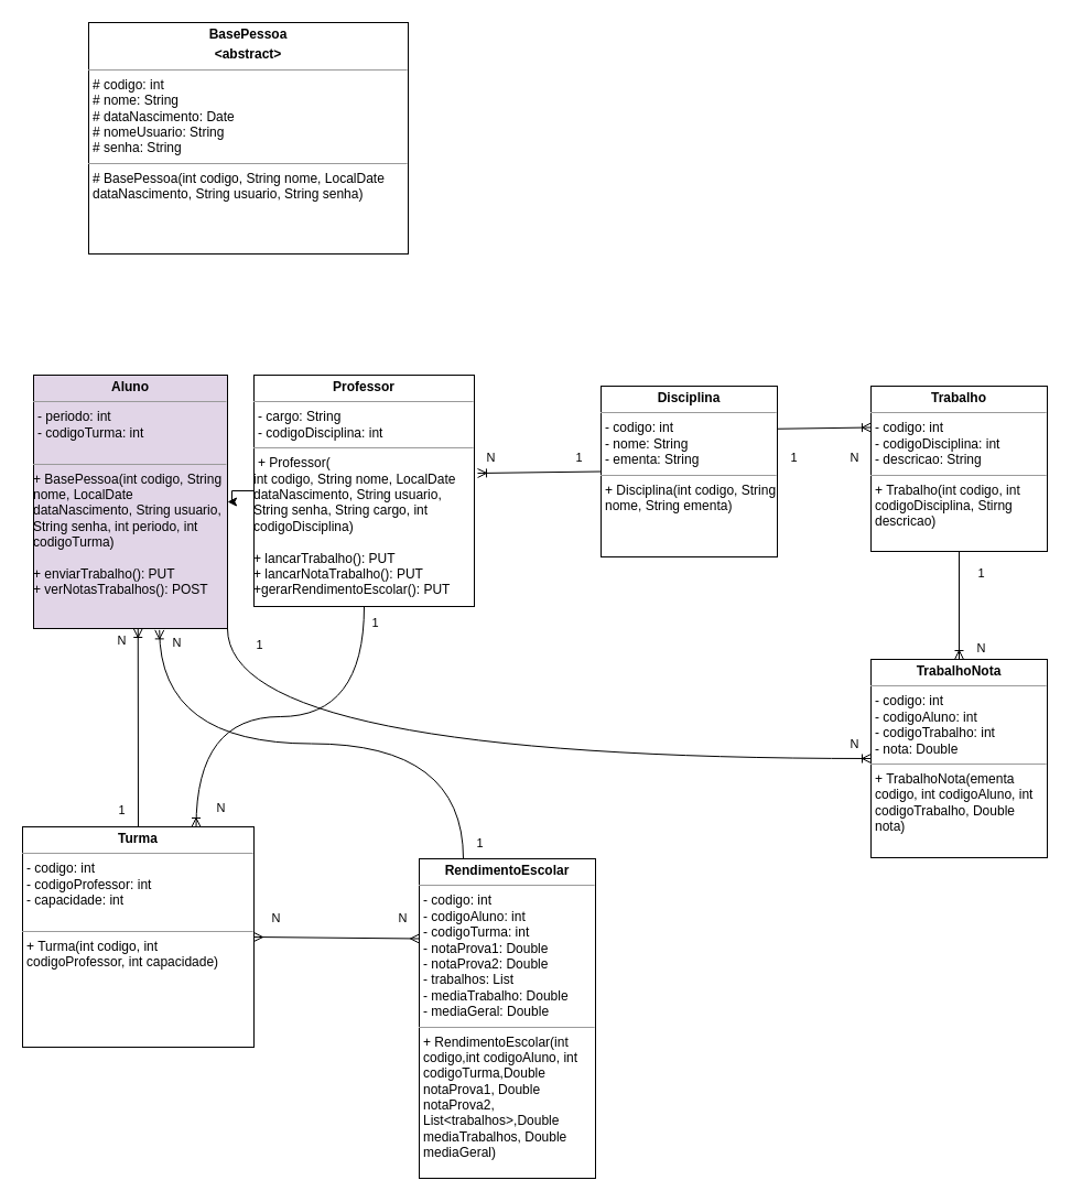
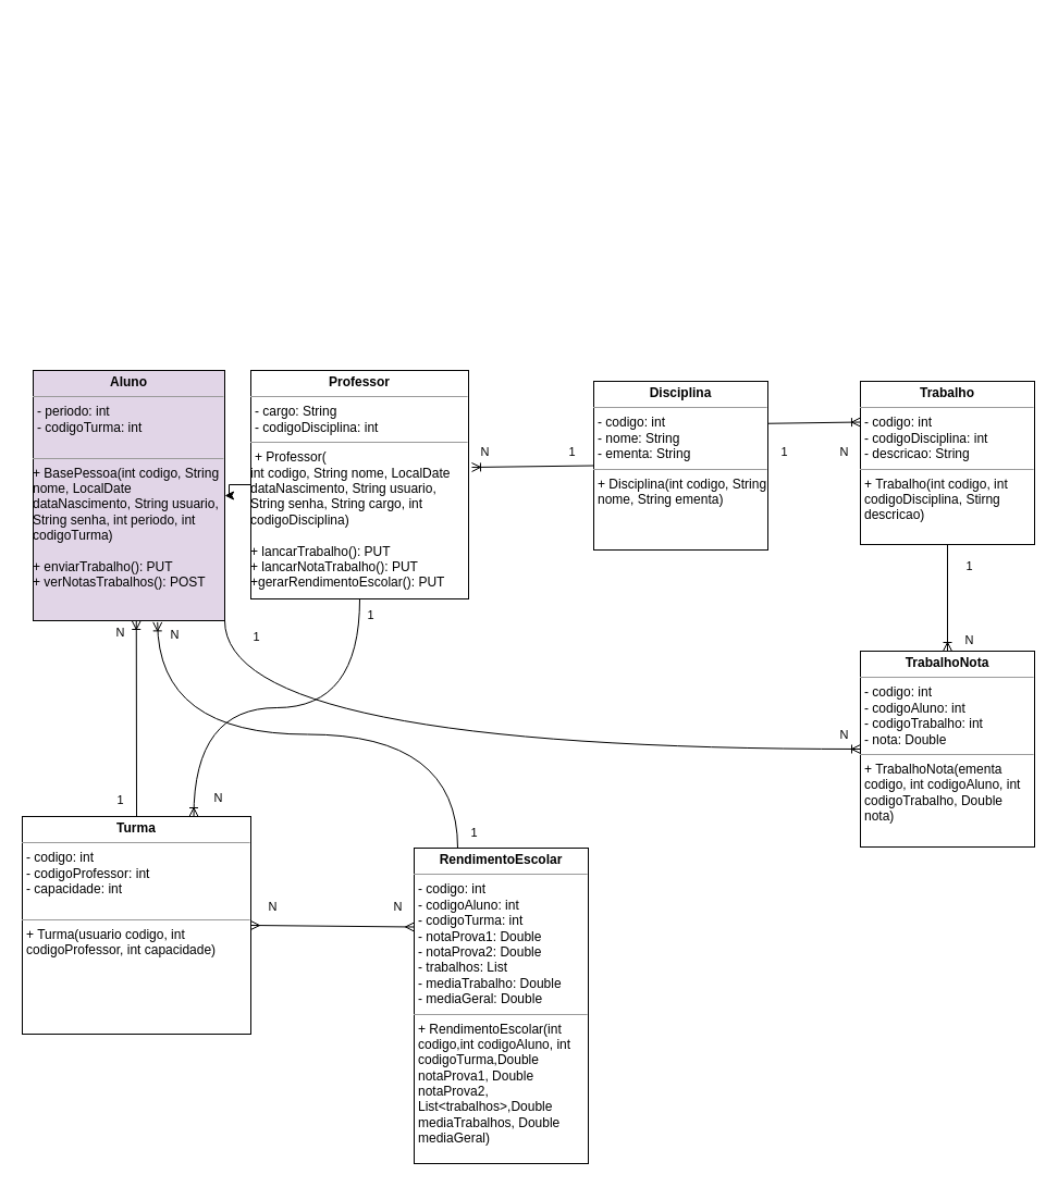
  <mxCell id="0" />
  <mxCell id="1" parent="0" />
- <mxCell id="2" value="&lt;p style=&quot;margin:0px;margin-top:4px;text-align:center;&quot;&gt;&lt;b&gt;BasePessoa&lt;/b&gt;&lt;/p&gt;&lt;p style=&quot;margin:0px;margin-top:4px;text-align:center;&quot;&gt;&lt;b&gt;&amp;lt;abstract&amp;gt;&lt;/b&gt;&lt;/p&gt;&lt;hr size=&quot;1&quot;&gt;&lt;p style=&quot;margin:0px;margin-left:4px;&quot;&gt;# codigo: int&lt;/p&gt;&lt;p style=&quot;margin:0px;margin-left:4px;&quot;&gt;# nome: String&lt;/p&gt;&lt;p style=&quot;margin:0px;margin-left:4px;&quot;&gt;# dataNascimento: Date&lt;/p&gt;&lt;p style=&quot;margin:0px;margin-left:4px;&quot;&gt;# nomeUsuario: String&lt;/p&gt;&lt;p style=&quot;margin:0px;margin-left:4px;&quot;&gt;# senha: String&lt;/p&gt;&lt;hr size=&quot;1&quot;&gt;&lt;p style=&quot;margin:0px;margin-left:4px;&quot;&gt;# BasePessoa(int codigo, String nome, LocalDate dataNascimento, String usuario, String senha)&lt;/p&gt;" style="verticalAlign=top;align=left;overflow=fill;fontSize=12;fontFamily=Helvetica;html=1;whiteSpace=wrap;" vertex="1" parent="1"><mxGeometry x="80" y="20" width="290" height="210" as="geometry" /></mxCell>
  <mxCell id="3" value="" style="edgeStyle=orthogonalEdgeStyle;rounded=0;orthogonalLoop=1;jettySize=auto;html=1;" edge="1" parent="1" source="4" target="5"><mxGeometry relative="1" as="geometry" /></mxCell>
  <mxCell id="4" value="&lt;p style=&quot;margin:0px;margin-top:4px;text-align:center;&quot;&gt;&lt;b&gt;Professor&lt;/b&gt;&lt;/p&gt;&lt;hr size=&quot;1&quot;&gt;&lt;p style=&quot;margin:0px;margin-left:4px;&quot;&gt;- cargo: String&lt;/p&gt;&lt;p style=&quot;margin:0px;margin-left:4px;&quot;&gt;- codigoDisciplina: int&lt;/p&gt;&lt;hr size=&quot;1&quot;&gt;&lt;p style=&quot;margin:0px;margin-left:4px;&quot;&gt;+ Professor(&lt;/p&gt;int codigo, String nome, LocalDate dataNascimento, String usuario, String senha, String cargo, int codigoDisciplina&lt;span style=&quot;background-color: initial;&quot;&gt;)&lt;br&gt;&lt;br&gt;+ lancarTrabalho(): PUT&lt;br&gt;+ lancarNotaTrabalho(): PUT&lt;br&gt;+gerarRendimentoEscolar(): PUT&lt;br&gt;&lt;br&gt;&lt;/span&gt;" style="verticalAlign=top;align=left;overflow=fill;fontSize=12;fontFamily=Helvetica;html=1;whiteSpace=wrap;" vertex="1" parent="1"><mxGeometry x="230" y="340" width="200" height="210" as="geometry" /></mxCell>
  <mxCell id="5" value="&lt;p style=&quot;margin:0px;margin-top:4px;text-align:center;&quot;&gt;&lt;b&gt;Aluno&lt;/b&gt;&lt;/p&gt;&lt;hr size=&quot;1&quot;&gt;&lt;p style=&quot;margin:0px;margin-left:4px;&quot;&gt;- periodo: int&lt;/p&gt;&lt;p style=&quot;margin:0px;margin-left:4px;&quot;&gt;- codigoTurma: int&lt;/p&gt;&lt;br&gt;&lt;hr size=&quot;1&quot;&gt;&lt;p style=&quot;margin:0px;margin-left:4px;&quot;&gt;&lt;/p&gt;+ BasePessoa(int codigo, String nome, LocalDate dataNascimento, String usuario, String senha, int periodo, int codigoTurma)&lt;br&gt;&lt;br&gt;+ enviarTrabalho(): PUT&lt;br&gt;+ verNotasTrabalhos(): POST" style="verticalAlign=top;align=left;overflow=fill;fontSize=12;fontFamily=Helvetica;html=1;whiteSpace=wrap;fillColor=#e1d5e7;" vertex="1" parent="1"><mxGeometry x="30" y="340" width="176" height="230" as="geometry" /></mxCell>
  <mxCell id="6" value="&lt;p style=&quot;margin:0px;margin-top:4px;text-align:center;&quot;&gt;&lt;b&gt;Disciplina&lt;/b&gt;&lt;/p&gt;&lt;hr size=&quot;1&quot;&gt;&lt;p style=&quot;margin:0px;margin-left:4px;&quot;&gt;- codigo: int&lt;/p&gt;&lt;p style=&quot;margin:0px;margin-left:4px;&quot;&gt;- nome: String&lt;/p&gt;&lt;p style=&quot;margin:0px;margin-left:4px;&quot;&gt;- ementa: String&lt;/p&gt;&lt;hr size=&quot;1&quot;&gt;&lt;p style=&quot;margin:0px;margin-left:4px;&quot;&gt;+ Disciplina(int codigo, String nome, String ementa)&lt;/p&gt;" style="verticalAlign=top;align=left;overflow=fill;fontSize=12;fontFamily=Helvetica;html=1;whiteSpace=wrap;" vertex="1" parent="1"><mxGeometry x="545" y="350" width="160" height="155" as="geometry" /></mxCell>
- <mxCell id="7" value="&lt;p style=&quot;margin:0px;margin-top:4px;text-align:center;&quot;&gt;&lt;b&gt;Turma&lt;/b&gt;&lt;/p&gt;&lt;hr size=&quot;1&quot;&gt;&lt;p style=&quot;margin:0px;margin-left:4px;&quot;&gt;- codigo: int&lt;/p&gt;&lt;p style=&quot;margin:0px;margin-left:4px;&quot;&gt;- codigoProfessor: int&lt;/p&gt;&lt;p style=&quot;margin:0px;margin-left:4px;&quot;&gt;- capacidade: int&lt;/p&gt;&lt;p style=&quot;margin:0px;margin-left:4px;&quot;&gt;&lt;br&gt;&lt;/p&gt;&lt;hr size=&quot;1&quot;&gt;&lt;p style=&quot;margin:0px;margin-left:4px;&quot;&gt;+ Turma(int codigo, int codigoProfessor, int capacidade)&lt;/p&gt;" style="verticalAlign=top;align=left;overflow=fill;fontSize=12;fontFamily=Helvetica;html=1;whiteSpace=wrap;" vertex="1" parent="1"><mxGeometry y="750" width="210" height="200" as="geometry" x="20" /></mxCell>
+ <mxCell id="7" value="&lt;p style=&quot;margin:0px;margin-top:4px;text-align:center;&quot;&gt;&lt;b&gt;Turma&lt;/b&gt;&lt;/p&gt;&lt;hr size=&quot;1&quot;&gt;&lt;p style=&quot;margin:0px;margin-left:4px;&quot;&gt;- codigo: int&lt;/p&gt;&lt;p style=&quot;margin:0px;margin-left:4px;&quot;&gt;- codigoProfessor: int&lt;/p&gt;&lt;p style=&quot;margin:0px;margin-left:4px;&quot;&gt;- capacidade: int&lt;/p&gt;&lt;p style=&quot;margin:0px;margin-left:4px;&quot;&gt;&lt;br&gt;&lt;/p&gt;&lt;hr size=&quot;1&quot;&gt;&lt;p style=&quot;margin:0px;margin-left:4px;&quot;&gt;+ Turma(usuario codigo, int codigoProfessor, int capacidade)&lt;/p&gt;" style="verticalAlign=top;align=left;overflow=fill;fontSize=12;fontFamily=Helvetica;html=1;whiteSpace=wrap;" vertex="1" parent="1"><mxGeometry y="750" width="210" height="200" as="geometry" x="20" /></mxCell>
  <mxCell id="8" value="&lt;p style=&quot;margin:0px;margin-top:4px;text-align:center;&quot;&gt;&lt;b&gt;Trabalho&lt;/b&gt;&lt;/p&gt;&lt;hr size=&quot;1&quot;&gt;&lt;p style=&quot;margin:0px;margin-left:4px;&quot;&gt;- codigo: int&lt;/p&gt;&lt;p style=&quot;margin:0px;margin-left:4px;&quot;&gt;- codigoDisciplina: int&lt;/p&gt;&lt;p style=&quot;margin:0px;margin-left:4px;&quot;&gt;- descricao: String&lt;/p&gt;&lt;hr size=&quot;1&quot;&gt;&lt;p style=&quot;margin:0px;margin-left:4px;&quot;&gt;+ Trabalho(int codigo, int codigoDisciplina, Stirng descricao)&lt;/p&gt;" style="verticalAlign=top;align=left;overflow=fill;fontSize=12;fontFamily=Helvetica;html=1;whiteSpace=wrap;" vertex="1" parent="1"><mxGeometry x="790" y="350" width="160" height="150" as="geometry" /></mxCell>
  <mxCell id="9" value="&lt;p style=&quot;margin:0px;margin-top:4px;text-align:center;&quot;&gt;&lt;b&gt;TrabalhoNota&lt;/b&gt;&lt;/p&gt;&lt;hr size=&quot;1&quot;&gt;&lt;p style=&quot;margin:0px;margin-left:4px;&quot;&gt;- codigo: int&lt;/p&gt;&lt;p style=&quot;margin:0px;margin-left:4px;&quot;&gt;- codigoAluno: int&lt;/p&gt;&lt;p style=&quot;margin:0px;margin-left:4px;&quot;&gt;- codigoTrabalho: int&lt;/p&gt;&lt;p style=&quot;margin:0px;margin-left:4px;&quot;&gt;- nota: Double&lt;/p&gt;&lt;hr size=&quot;1&quot;&gt;&lt;p style=&quot;margin:0px;margin-left:4px;&quot;&gt;+ TrabalhoNota(ementa codigo, int codigoAluno, int codigoTrabalho, Double nota)&lt;/p&gt;" style="verticalAlign=top;align=left;overflow=fill;fontSize=12;fontFamily=Helvetica;html=1;whiteSpace=wrap;" vertex="1" parent="1"><mxGeometry x="790" y="598" width="160" height="180" as="geometry" /></mxCell>
  <mxCell id="10" value="&lt;p style=&quot;margin:0px;margin-top:4px;text-align:center;&quot;&gt;&lt;b&gt;RendimentoEscolar&lt;/b&gt;&lt;/p&gt;&lt;hr size=&quot;1&quot;&gt;&lt;p style=&quot;margin:0px;margin-left:4px;&quot;&gt;- codigo: int&lt;/p&gt;&lt;p style=&quot;margin:0px;margin-left:4px;&quot;&gt;- codigoAluno: int&lt;/p&gt;&lt;p style=&quot;margin:0px;margin-left:4px;&quot;&gt;- codigoTurma: int&lt;/p&gt;&lt;p style=&quot;margin:0px;margin-left:4px;&quot;&gt;- notaProva1: Double&lt;/p&gt;&lt;p style=&quot;margin:0px;margin-left:4px;&quot;&gt;- notaProva2: Double&lt;/p&gt;&lt;p style=&quot;margin:0px;margin-left:4px;&quot;&gt;- trabalhos: List&lt;/p&gt;&lt;p style=&quot;margin:0px;margin-left:4px;&quot;&gt;- mediaTrabalho: Double&lt;/p&gt;&lt;p style=&quot;margin:0px;margin-left:4px;&quot;&gt;- mediaGeral: Double&lt;/p&gt;&lt;hr size=&quot;1&quot;&gt;&lt;p style=&quot;margin:0px;margin-left:4px;&quot;&gt;+ RendimentoEscolar(int codigo,int codigoAluno, int codigoTurma,Double notaProva1, Double notaProva2, List&amp;lt;trabalhos&amp;gt;,Double mediaTrabalhos, Double mediaGeral)&lt;/p&gt;" style="verticalAlign=top;align=left;overflow=fill;fontSize=12;fontFamily=Helvetica;html=1;whiteSpace=wrap;" vertex="1" parent="1"><mxGeometry x="380" y="779" width="160" height="290" as="geometry" /></mxCell>
  <mxCell id="11" value="" style="fontSize=12;html=1;endArrow=ERoneToMany;rounded=0;exitX=0.5;exitY=0;exitDx=0;exitDy=0;" edge="1" parent="1" source="7"><mxGeometry width="100" height="100" relative="1" as="geometry"><mxPoint x="124.75" y="720" as="sourcePoint" /><mxPoint x="124.75" y="570" as="targetPoint" /></mxGeometry></mxCell>
  <mxCell id="12" value="N" style="edgeLabel;html=1;align=center;verticalAlign=middle;resizable=0;points=[];fontSize=11;fontFamily=Helvetica;fontColor=default;" vertex="1" connectable="0" parent="11"><mxGeometry x="0.917" y="2" relative="1" as="geometry"><mxPoint x="-13" y="3" as="offset" /></mxGeometry></mxCell>
  <mxCell id="13" value="1" style="text;html=1;align=center;verticalAlign=middle;resizable=0;points=[];autosize=1;strokeColor=none;fillColor=none;fontSize=11;fontFamily=Helvetica;fontColor=default;" vertex="1" parent="1"><mxGeometry x="95" y="720" width="30" height="30" as="geometry" /></mxCell>
  <mxCell id="14" value="N" style="text;html=1;align=center;verticalAlign=middle;resizable=0;points=[];autosize=1;strokeColor=none;fillColor=none;fontSize=11;fontFamily=Helvetica;fontColor=default;" vertex="1" parent="1"><mxGeometry x="430" y="400" width="30" height="30" as="geometry" /></mxCell>
  <mxCell id="15" value="1" style="text;html=1;align=center;verticalAlign=middle;resizable=0;points=[];autosize=1;strokeColor=none;fillColor=none;fontSize=11;fontFamily=Helvetica;fontColor=default;" vertex="1" parent="1"><mxGeometry x="510" y="400" width="30" height="30" as="geometry" /></mxCell>
  <mxCell id="16" value="1" style="text;html=1;align=center;verticalAlign=middle;resizable=0;points=[];autosize=1;strokeColor=none;fillColor=none;fontSize=11;fontFamily=Helvetica;fontColor=default;" vertex="1" parent="1"><mxGeometry x="705" y="400" width="30" height="30" as="geometry" /></mxCell>
  <mxCell id="17" value="N" style="text;html=1;align=center;verticalAlign=middle;resizable=0;points=[];autosize=1;strokeColor=none;fillColor=none;fontSize=11;fontFamily=Helvetica;fontColor=default;" vertex="1" parent="1"><mxGeometry x="760" y="400" width="30" height="30" as="geometry" /></mxCell>
  <mxCell id="18" value="" style="fontSize=12;html=1;endArrow=ERoneToMany;rounded=0;labelBackgroundColor=default;strokeColor=default;align=center;verticalAlign=middle;fontFamily=Helvetica;fontColor=default;shape=connector;exitX=0.5;exitY=1;exitDx=0;exitDy=0;entryX=0.5;entryY=0;entryDx=0;entryDy=0;" edge="1" parent="1" source="8" target="9"><mxGeometry width="100" height="100" relative="1" as="geometry"><mxPoint x="640" y="690" as="sourcePoint" /><mxPoint x="950" y="560" as="targetPoint" /></mxGeometry></mxCell>
  <mxCell id="19" value="1" style="text;html=1;align=center;verticalAlign=middle;resizable=0;points=[];autosize=1;strokeColor=none;fillColor=none;fontSize=11;fontFamily=Helvetica;fontColor=default;" vertex="1" parent="1"><mxGeometry x="875" y="505" width="30" height="30" as="geometry" /></mxCell>
  <mxCell id="20" value="N" style="text;html=1;align=center;verticalAlign=middle;resizable=0;points=[];autosize=1;strokeColor=none;fillColor=none;fontSize=11;fontFamily=Helvetica;fontColor=default;" vertex="1" parent="1"><mxGeometry x="875" y="573" width="30" height="30" as="geometry" /></mxCell>
  <mxCell id="21" value="" style="edgeStyle=orthogonalEdgeStyle;fontSize=12;html=1;endArrow=ERoneToMany;rounded=0;labelBackgroundColor=default;strokeColor=default;align=center;verticalAlign=middle;fontFamily=Helvetica;fontColor=default;shape=connector;curved=1;entryX=0;entryY=0.5;entryDx=0;entryDy=0;exitX=1;exitY=1;exitDx=0;exitDy=0;" edge="1" parent="1" source="5" target="9"><mxGeometry width="100" height="100" relative="1" as="geometry"><mxPoint x="600" y="710" as="sourcePoint" /><mxPoint x="700" y="610" as="targetPoint" /></mxGeometry></mxCell>
  <mxCell id="22" value="N" style="text;html=1;align=center;verticalAlign=middle;resizable=0;points=[];autosize=1;strokeColor=none;fillColor=none;fontSize=11;fontFamily=Helvetica;fontColor=default;" vertex="1" parent="1"><mxGeometry x="760" y="660" width="30" height="30" as="geometry" /></mxCell>
  <mxCell id="23" value="1" style="text;html=1;align=center;verticalAlign=middle;resizable=0;points=[];autosize=1;strokeColor=none;fillColor=none;fontSize=11;fontFamily=Helvetica;fontColor=default;" vertex="1" parent="1"><mxGeometry x="220" y="570" width="30" height="30" as="geometry" /></mxCell>
  <mxCell id="24" value="" style="edgeStyle=orthogonalEdgeStyle;fontSize=12;html=1;endArrow=ERoneToMany;rounded=0;labelBackgroundColor=default;strokeColor=default;align=center;verticalAlign=middle;fontFamily=Helvetica;fontColor=default;shape=connector;curved=1;entryX=0.649;entryY=1.006;entryDx=0;entryDy=0;entryPerimeter=0;exitX=0.25;exitY=0;exitDx=0;exitDy=0;" edge="1" parent="1" source="10" target="5"><mxGeometry width="100" height="100" relative="1" as="geometry"><mxPoint x="640" y="810" as="sourcePoint" /><mxPoint x="740" y="710" as="targetPoint" /></mxGeometry></mxCell>
  <mxCell id="25" value="N" style="text;html=1;align=center;verticalAlign=middle;resizable=0;points=[];autosize=1;strokeColor=none;fillColor=none;fontSize=11;fontFamily=Helvetica;fontColor=default;" vertex="1" parent="1"><mxGeometry x="145" y="568" width="30" height="30" as="geometry" /></mxCell>
  <mxCell id="26" value="1" style="text;html=1;align=center;verticalAlign=middle;resizable=0;points=[];autosize=1;strokeColor=none;fillColor=none;fontSize=11;fontFamily=Helvetica;fontColor=default;" vertex="1" parent="1"><mxGeometry x="420" y="750" width="30" height="30" as="geometry" /></mxCell>
  <mxCell id="27" value="" style="fontSize=12;html=1;endArrow=ERmany;startArrow=ERmany;rounded=0;labelBackgroundColor=default;strokeColor=default;align=center;verticalAlign=middle;fontFamily=Helvetica;fontColor=default;shape=connector;entryX=0;entryY=0.25;entryDx=0;entryDy=0;exitX=1;exitY=0.5;exitDx=0;exitDy=0;" edge="1" parent="1" source="7" target="10"><mxGeometry width="100" height="100" relative="1" as="geometry"><mxPoint x="230" y="870" as="sourcePoint" /><mxPoint x="360" y="870" as="targetPoint" /></mxGeometry></mxCell>
  <mxCell id="28" value="N" style="text;html=1;align=center;verticalAlign=middle;resizable=0;points=[];autosize=1;strokeColor=none;fillColor=none;fontSize=11;fontFamily=Helvetica;fontColor=default;" vertex="1" parent="1"><mxGeometry x="235" y="818" width="30" height="30" as="geometry" /></mxCell>
  <mxCell id="29" value="N" style="text;html=1;align=center;verticalAlign=middle;resizable=0;points=[];autosize=1;strokeColor=none;fillColor=none;fontSize=11;fontFamily=Helvetica;fontColor=default;" vertex="1" parent="1"><mxGeometry x="350" y="818" width="30" height="30" as="geometry" /></mxCell>
  <mxCell id="30" value="1" style="text;html=1;align=center;verticalAlign=middle;resizable=0;points=[];autosize=1;strokeColor=none;fillColor=none;fontSize=11;fontFamily=Helvetica;fontColor=default;" vertex="1" parent="1"><mxGeometry x="325" y="550" width="30" height="30" as="geometry" /></mxCell>
  <mxCell id="31" value="N" style="text;html=1;align=center;verticalAlign=middle;resizable=0;points=[];autosize=1;strokeColor=none;fillColor=none;fontSize=11;fontFamily=Helvetica;fontColor=default;" vertex="1" parent="1"><mxGeometry x="185" y="718" width="30" height="30" as="geometry" /></mxCell>
  <mxCell id="32" value="" style="edgeStyle=orthogonalEdgeStyle;fontSize=12;html=1;endArrow=ERoneToMany;rounded=0;labelBackgroundColor=default;strokeColor=default;align=center;verticalAlign=middle;fontFamily=Helvetica;fontColor=default;shape=connector;curved=1;entryX=0.75;entryY=0;entryDx=0;entryDy=0;" edge="1" parent="1" source="4" target="7"><mxGeometry width="100" height="100" relative="1" as="geometry"><mxPoint x="390" y="650" as="sourcePoint" /><mxPoint x="490" y="550" as="targetPoint" /></mxGeometry></mxCell>
  <mxCell id="33" value="" style="fontSize=12;html=1;endArrow=ERoneToMany;rounded=0;labelBackgroundColor=default;strokeColor=default;align=center;verticalAlign=middle;fontFamily=Helvetica;fontColor=default;shape=connector;entryX=0.1;entryY=0.967;entryDx=0;entryDy=0;exitX=0;exitY=0.5;exitDx=0;exitDy=0;entryPerimeter=0;" edge="1" parent="1" source="6" target="14"><mxGeometry width="100" height="100" relative="1" as="geometry"><mxPoint x="660" y="690" as="sourcePoint" /><mxPoint x="760" y="590" as="targetPoint" /></mxGeometry></mxCell>
  <mxCell id="34" value="" style="fontSize=12;html=1;endArrow=ERoneToMany;rounded=0;labelBackgroundColor=default;strokeColor=default;align=center;verticalAlign=middle;fontFamily=Helvetica;fontColor=default;shape=connector;entryX=0;entryY=0.25;entryDx=0;entryDy=0;exitX=1;exitY=0.25;exitDx=0;exitDy=0;" edge="1" parent="1" source="6" target="8"><mxGeometry width="100" height="100" relative="1" as="geometry"><mxPoint x="817" y="444.5" as="sourcePoint" /><mxPoint x="705" y="445.5" as="targetPoint" /></mxGeometry></mxCell>
